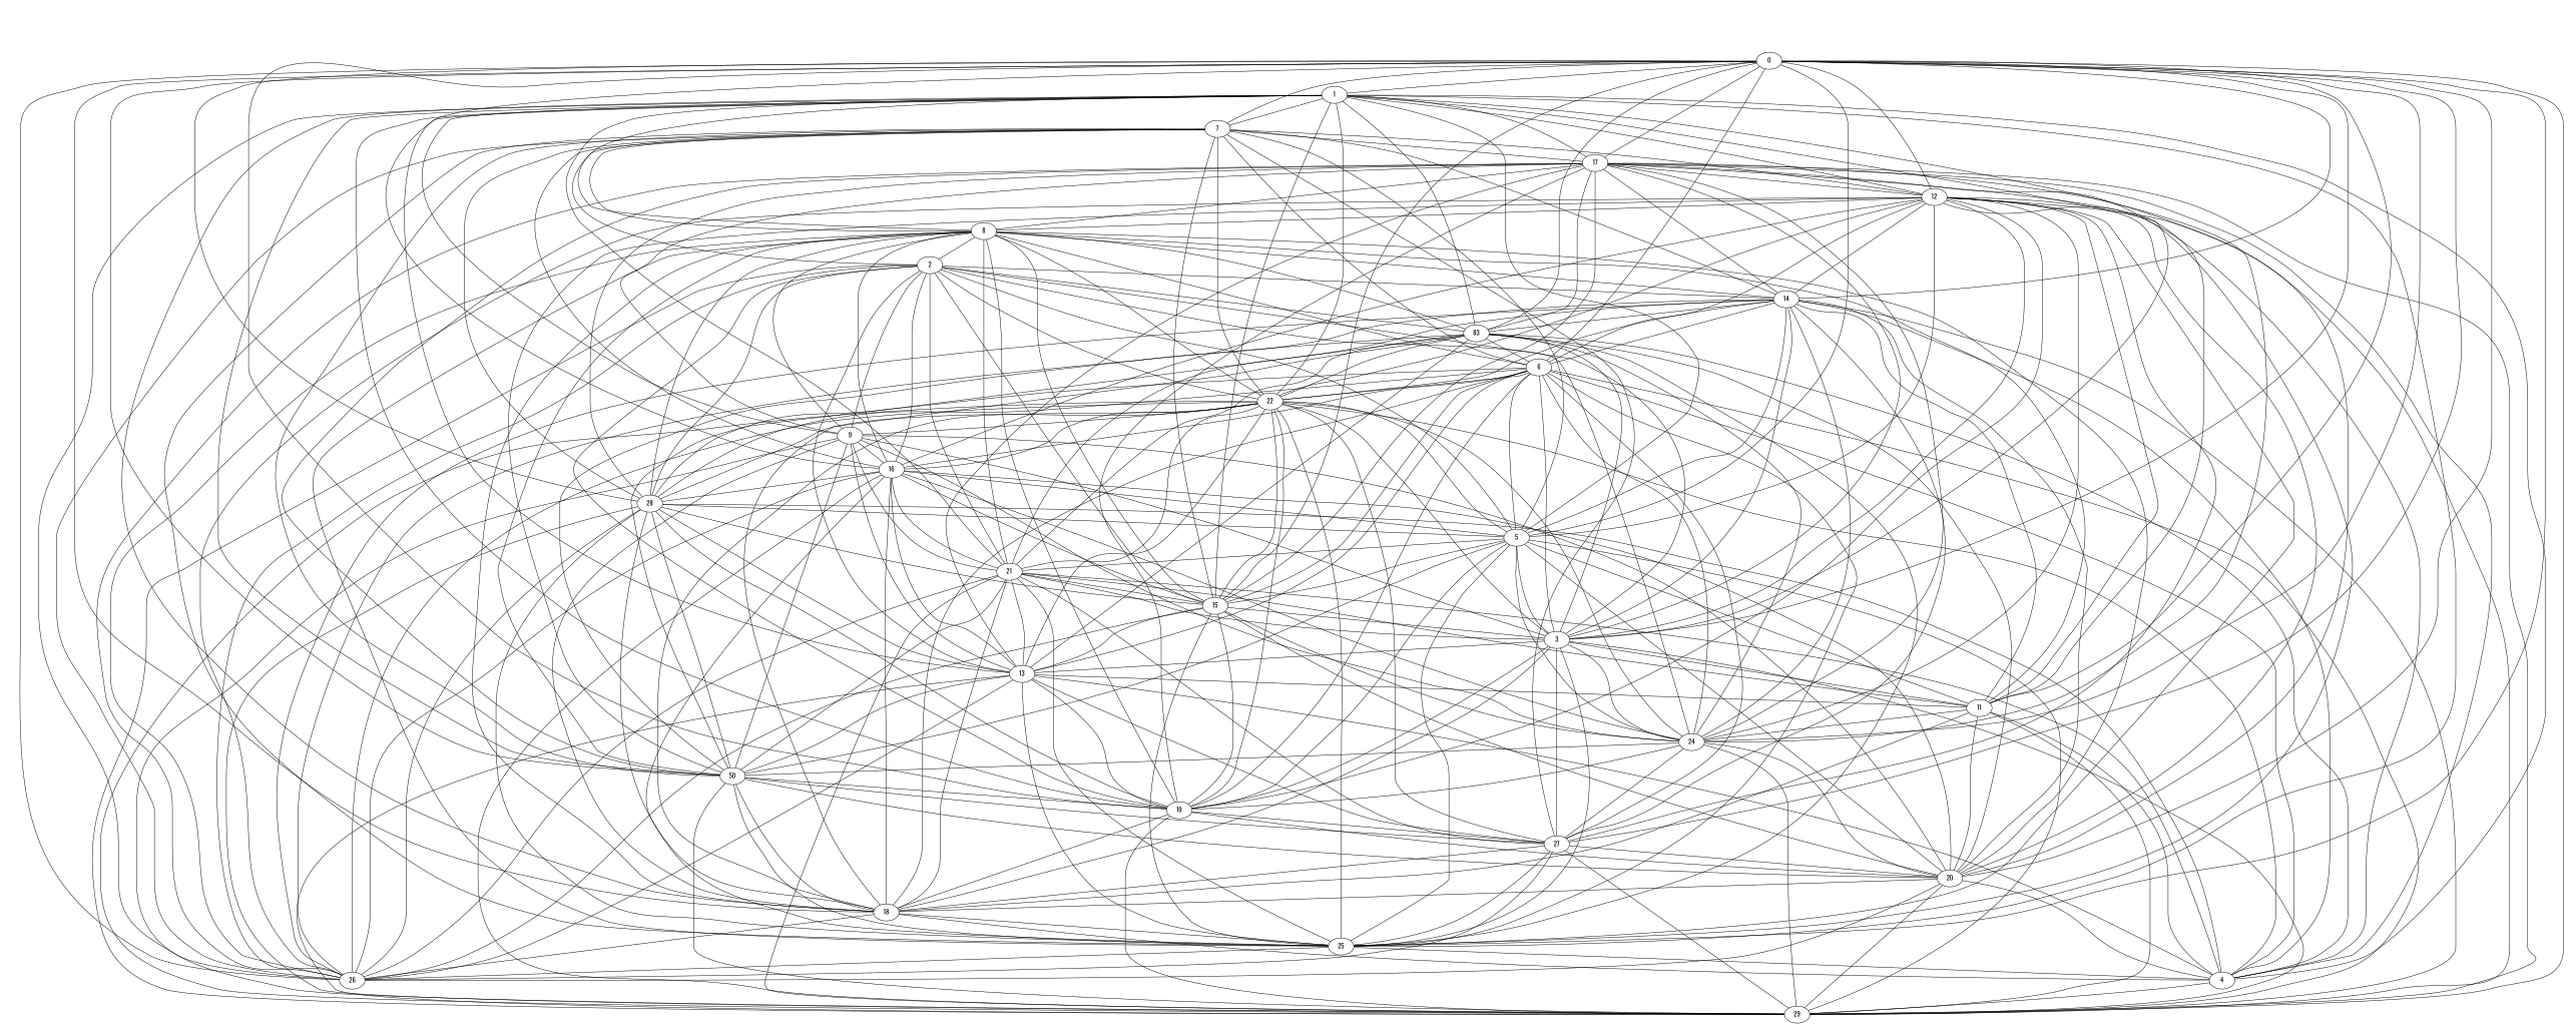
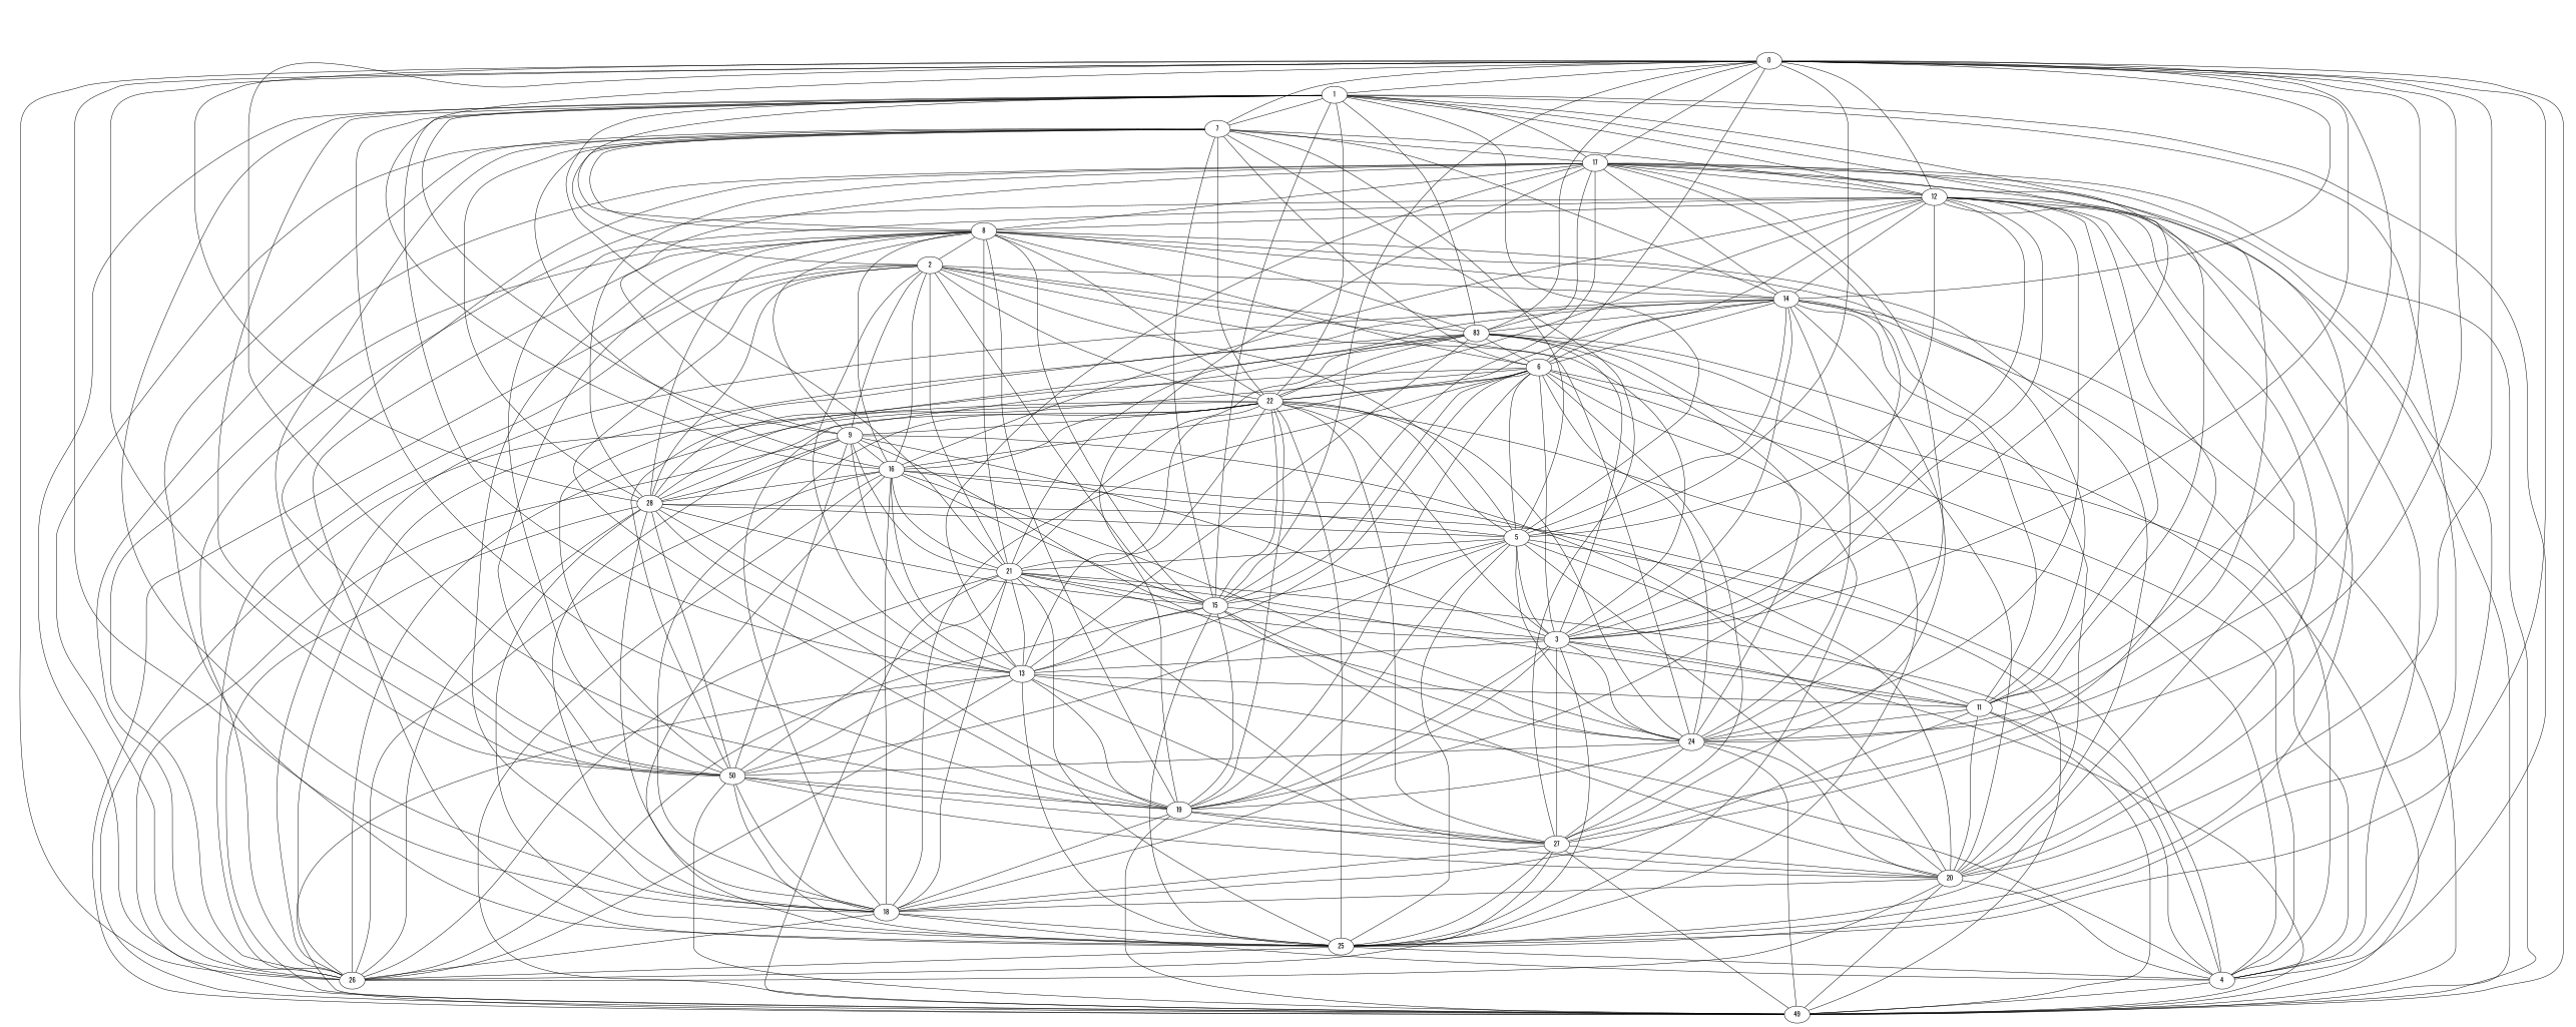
  graph {
    fontname=Oswald
    node [fontname=Oswald]
    edge [fontname=Oswald]
    n1 [label=0]
    n2 [label=1]
    n3 [label=7]
    n4 [label=11]
    n5 [label=12]
    n6 [label=16]
    n7 [label=17]
    n8 [label=18]
    n9 [label=19]
    n10 [label=20]
    n11 [label=24]
    n12 [label=25]
    n13 [label=26]
    n14 [label=27]
    n15 [label=28]
-   n16 [label=29]
+   n16 [label=49]
    n17 [label=3]
    n18 [label=5]
    n19 [label=9]
    n20 [label=50]
    n21 [label=13]
    n22 [label=15]
    n23 [label=21]
    n24 [label=22]
    n25 [label=83]
    n26 [label=14]
    n27 [label=8]
    n28 [label=2]
    n29 [label=6]
    n30 [label=4]
    n1 -- n2
    n1 -- n3
    n1 -- n4
    n1 -- n5
    n1 -- n6
    n1 -- n7
    n1 -- n8
    n1 -- n9
    n1 -- n10
    n1 -- n11
    n1 -- n12
    n1 -- n13
    n1 -- n14
    n1 -- n15
    n1 -- n16
    n2 -- n3
    n2 -- n7
    n2 -- n8
    n2 -- n9
    n2 -- n12
    n2 -- n13
    n2 -- n17
    n2 -- n18
    n2 -- n19
    n2 -- n20
    n2 -- n21
    n2 -- n22
    n2 -- n23
    n2 -- n24
    n2 -- n25
    n3 -- n7
    n3 -- n12
    n3 -- n13
    n3 -- n14
    n3 -- n15
    n3 -- n20
    n3 -- n22
    n3 -- n26
    n4 -- n5
    n4 -- n7
    n4 -- n10
    n4 -- n11
    n4 -- n23
    n4 -- n26
    n5 -- n2
    n5 -- n3
    n5 -- n9
    n5 -- n12
    n5 -- n13
    n5 -- n14
    n5 -- n20
    n5 -- n24
    n5 -- n27
    n6 -- n3
    n6 -- n5
    n6 -- n8
    n6 -- n10
    n6 -- n11
    n6 -- n13
    n6 -- n15
    n6 -- n28
    n6 -- n29
    n7 -- n5
    n7 -- n10
    n7 -- n11
    n7 -- n12
    n7 -- n13
    n7 -- n19
    n7 -- n22
    n7 -- n30
    n8 -- n4
    n8 -- n12
    n8 -- n13
    n8 -- n14
    n8 -- n15
    n8 -- n19
    n8 -- n23
    n8 -- n25
    n8 -- n29
    n8 -- n30
    n9 -- n7
    n9 -- n8
    n9 -- n10
    n9 -- n11
    n9 -- n14
    n9 -- n15
    n9 -- n16
    n9 -- n18
    n9 -- n22
    n10 -- n5
    n10 -- n8
    n10 -- n13
    n10 -- n18
    n10 -- n19
    n10 -- n25
    n10 -- n30
    n11 -- n2
    n11 -- n5
    n11 -- n10
    n11 -- n14
    n11 -- n17
    n11 -- n18
    n11 -- n20
    n11 -- n24
    n11 -- n25
    n11 -- n26
    n11 -- n28
    n11 -- n29
    n12 -- n6
    n12 -- n13
    n12 -- n14
    n12 -- n21
    n12 -- n22
    n12 -- n24
    n12 -- n27
    n12 -- n29
    n12 -- n30
    n13 -- n14
    n13 -- n22
    n13 -- n23
    n13 -- n26
    n13 -- n27
    n14 -- n10
    n14 -- n16
    n15 -- n7
    n15 -- n12
    n15 -- n13
    n15 -- n16
    n15 -- n18
+   n15 -- n19
    n15 -- n28
    n15 -- n29
    n16 -- n4
    n16 -- n5
    n16 -- n6
    n16 -- n7
    n16 -- n10
    n16 -- n11
    n16 -- n17
    n16 -- n20
    n16 -- n23
    n16 -- n29
    n17 -- n1
    n17 -- n4
    n17 -- n5
    n17 -- n7
    n17 -- n8
    n17 -- n9
    n17 -- n12
    n17 -- n14
    n17 -- n19
    n17 -- n21
    n17 -- n23
    n17 -- n26
    n17 -- n29
    n18 -- n1
    n18 -- n3
    n18 -- n4
    n18 -- n5
    n18 -- n6
    n18 -- n12
    n18 -- n16
    n18 -- n17
    n18 -- n20
    n18 -- n22
    n18 -- n23
    n18 -- n24
    n18 -- n29
    n19 -- n6
    n19 -- n11
    n19 -- n16
    n19 -- n21
    n19 -- n23
    n20 -- n1
    n20 -- n7
    n20 -- n8
    n20 -- n9
    n20 -- n10
    n20 -- n12
    n20 -- n14
    n20 -- n15
    n20 -- n19
    n20 -- n21
    n20 -- n23
    n21 -- n4
    n21 -- n6
    n21 -- n7
    n21 -- n9
    n21 -- n13
    n21 -- n14
    n21 -- n15
    n21 -- n16
    n21 -- n22
    n21 -- n23
    n21 -- n24
    n21 -- n25
    n21 -- n29
    n22 -- n1
    n22 -- n6
    n22 -- n10
    n22 -- n11
    n22 -- n15
    n22 -- n17
    n22 -- n24
    n22 -- n27
    n23 -- n6
    n23 -- n12
    n23 -- n14
    n23 -- n22
    n23 -- n24
    n23 -- n25
    n23 -- n28
    n24 -- n3
    n24 -- n6
    n24 -- n8
    n24 -- n9
    n24 -- n13
    n24 -- n14
    n24 -- n15
    n24 -- n16
    n24 -- n17
    n24 -- n19
    n25 -- n1
    n25 -- n7
    n25 -- n12
    n25 -- n13
    n25 -- n15
    n25 -- n17
    n25 -- n24
    n25 -- n28
    n25 -- n29
    n26 -- n1
    n26 -- n5
    n26 -- n7
    n26 -- n10
    n26 -- n14
    n26 -- n16
    n26 -- n18
    n26 -- n20
    n26 -- n23
    n26 -- n24
    n26 -- n25
    n27 -- n2
    n27 -- n3
    n27 -- n4
    n27 -- n6
    n27 -- n7
    n27 -- n8
    n27 -- n9
    n27 -- n10
    n27 -- n15
    n27 -- n19
    n27 -- n20
    n27 -- n23
    n27 -- n24
    n27 -- n25
    n27 -- n26
    n27 -- n28
    n28 -- n3
    n28 -- n9
    n28 -- n13
    n28 -- n16
    n28 -- n17
    n28 -- n18
    n28 -- n19
    n28 -- n21
    n28 -- n22
    n28 -- n24
    n28 -- n26
    n29 -- n1
    n29 -- n3
    n29 -- n5
    n29 -- n9
    n29 -- n14
    n29 -- n20
    n29 -- n22
    n29 -- n24
    n29 -- n26
    n29 -- n27
    n30 -- n2
    n30 -- n4
    n30 -- n5
    n30 -- n15
    n30 -- n16
    n30 -- n21
    n30 -- n23
    n30 -- n24
    n30 -- n25
    n30 -- n26
    n30 -- n29
  }
